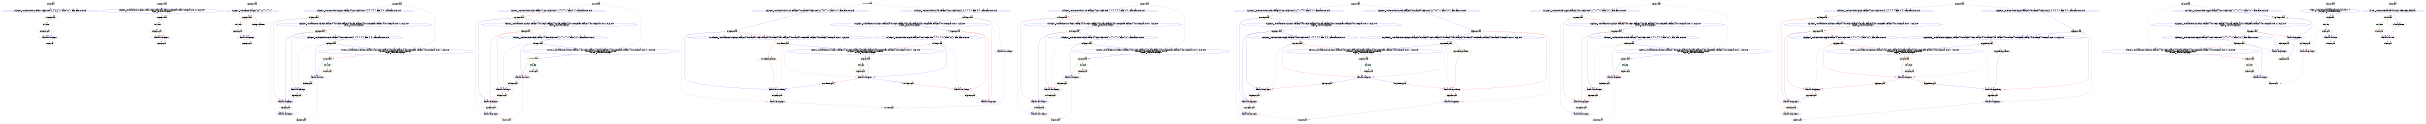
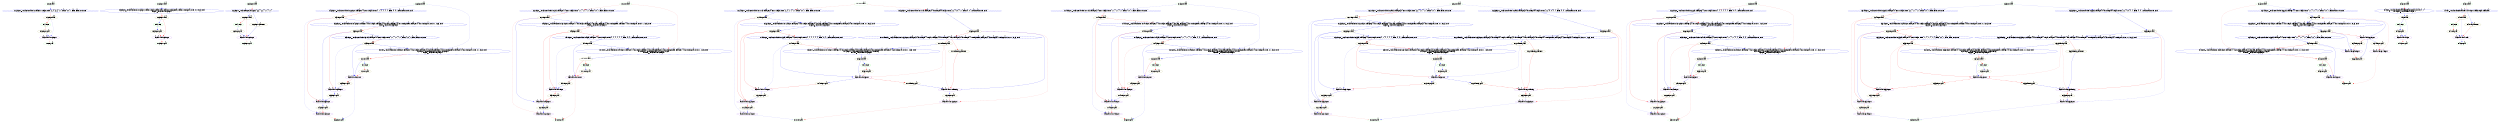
  digraph {
    node [color=olive]
    edge [arrowhead=diamond color=red]
    n1 [color=blue label="__13_input = torch._convolution(x, self.conv1.weight, None, [2, 2], [3, 3], [1, 1], False, [0, 0], 1, False, False, True, True)"]
    n2 [label="__13_input data"]
    n3 [color=green label="LOSS KCN"]
    n4 [color=blueviolet label="backward of __13_input"]
    n5 [label="__13_input grad"]
    n6 [color=green label="sources grad" style=dashed]
    n7 [color=green label="sources data" style=dashed]
    n8 [color=blue label="__25_input = torch.batch_norm(__13_input, self.bn1.weight, self.bn1.bias, self.bn1.running_mean, self.bn1.running_var, True, 0.1, 1e-05, True)\n__26_fv = torch.relu_(__25_input)"]
    n9 [label="__25_input data"]
    n10 [color=green label="LOSS KCN"]
    n11 [color=blueviolet label="backward of __25_input"]
    n12 [label="__25_input grad"]
    n13 [color=green label="__13_input grad" style=dashed]
    n14 [color=green label="__13_input data" style=dashed]
    n15 [color=blue label="__28_input = torch.max_pool2d(__26_fv, [3, 3], [2, 2], [1, 1], [1, 1])"]
    n16 [label="__28_input data"]
    n17 [label="__28_input phantoms"]
    n18 [color=green label="LOSS KCN"]
    n19 [color=blueviolet label="backward of __28_input"]
    n20 [label="__28_input grad"]
    n21 [color=green label="__25_input grad" style=dashed]
    n22 [color=green label="__25_input data" style=dashed]
    n23 [color=blue label="__43_input = torch._convolution(__28_input, self.layer1[0].conv1.weight, None, [1, 1], [1, 1], [1, 1], False, [0, 0], 1, False, False, True, True)"]
    n24 [label="__43_input data"]
    n25 [color=blue label="__55_input = torch.batch_norm(__43_input, self.layer1[0].bn1.weight, self.layer1[0].bn1.bias, self.layer1[0].bn1.running_mean, self.layer1[0].bn1.running_var, True, 0.1, 1e-05, True)\n__57_fv = torch.relu_(__55_input)"]
    n26 [color=blueviolet label="backward of __55_input"]
    n27 [color=blueviolet label="backward of __43_input"]
    n28 [label="__55_input data"]
    n29 [color=blue label="__59_input = torch._convolution(__57_fv, self.layer1[0].conv2.weight, None, [1, 1], [1, 1], [1, 1], False, [0, 0], 1, False, False, True, True)"]
    n30 [color=blueviolet label="backward of __59_input"]
    n31 [label="__59_input data"]
    n32 [color=blue label="__72_out = torch.batch_norm(__59_input, self.layer1[0].bn2.weight, self.layer1[0].bn2.bias, self.layer1[0].bn2.running_mean, self.layer1[0].bn2.running_var, True, 0.1, 1e-05, True)\n__64_input = torch.Tensor.add_(__72_out, __28_input)\n__73_fv = torch.relu_(__64_input)"]
    n33 [color=blueviolet label="backward of __72_out"]
    n34 [label="__72_out data"]
    n35 [color=green label="LOSS KCN"]
    n36 [label="__72_out grad"]
    n37 [label="__59_input grad"]
    n38 [color=green label="__28_input grad" style=dashed]
    n39 [label="__55_input grad"]
    n40 [label="__43_input grad"]
    n41 [color=green label="__28_input data" style=dashed]
    n42 [color=blue label="__81_input = torch._convolution(__73_fv, self.layer1[1].conv1.weight, None, [1, 1], [1, 1], [1, 1], False, [0, 0], 1, False, False, True, True)"]
    n43 [label="__81_input data"]
    n44 [color=blue label="__93_input = torch.batch_norm(__81_input, self.layer1[1].bn1.weight, self.layer1[1].bn1.bias, self.layer1[1].bn1.running_mean, self.layer1[1].bn1.running_var, True, 0.1, 1e-05, True)\n__95_fv = torch.relu_(__93_input)"]
    n45 [color=blueviolet label="backward of __93_input"]
    n46 [color=blueviolet label="backward of __81_input"]
    n47 [label="__93_input data"]
    n48 [color=blue label="__97_input = torch._convolution(__95_fv, self.layer1[1].conv2.weight, None, [1, 1], [1, 1], [1, 1], False, [0, 0], 1, False, False, True, True)"]
    n49 [color=blueviolet label="backward of __97_input"]
    n50 [label="__97_input data"]
    n51 [color=blue label="__110_out = torch.batch_norm(__97_input, self.layer1[1].bn2.weight, self.layer1[1].bn2.bias, self.layer1[1].bn2.running_mean, self.layer1[1].bn2.running_var, True, 0.1, 1e-05, True)\n__102_input = torch.Tensor.add_(__110_out, __73_fv)\n__111_fv = torch.relu_(__102_input)"]
    n52 [color=blueviolet label="backward of __110_out"]
    n53 [label="__110_out data"]
    n54 [color=green label="LOSS KCN"]
    n55 [label="__110_out grad"]
    n56 [label="__97_input grad"]
    n57 [color=green label="__72_out grad" style=dashed]
    n58 [label="__93_input grad"]
    n59 [label="__81_input grad"]
    n60 [color=green label="__72_out data" style=dashed]
    n61 [color=blue label="__124_input = torch._convolution(__111_fv, self.layer2[0].conv1.weight, None, [2, 2], [1, 1], [1, 1], False, [0, 0], 1, False, False, True, True)"]
    n62 [label="__124_input data"]
    n63 [color=blue label="__136_input = torch.batch_norm(__124_input, self.layer2[0].bn1.weight, self.layer2[0].bn1.bias, self.layer2[0].bn1.running_mean, self.layer2[0].bn1.running_var, True, 0.1, 1e-05, True)\n__138_fv = torch.relu_(__136_input)"]
    n64 [color=blueviolet label="backward of __136_input"]
    n65 [color=blueviolet label="backward of __124_input"]
    n66 [label="__136_input data"]
    n67 [color=blue label="__140_input = torch._convolution(__138_fv, self.layer2[0].conv2.weight, None, [1, 1], [1, 1], [1, 1], False, [0, 0], 1, False, False, True, True)"]
    n68 [color=blueviolet label="backward of __140_input"]
    n69 [label="__140_input data"]
    n70 [color=blue label="__153_out = torch.batch_norm(__140_input, self.layer2[0].bn2.weight, self.layer2[0].bn2.bias, self.layer2[0].bn2.running_mean, self.layer2[0].bn2.running_var, True, 0.1, 1e-05, True)\n__145_input = torch.Tensor.add_(__153_out, __170_identity)\n__171_fv = torch.relu_(__145_input)"]
    n71 [color=blueviolet label="backward of __153_out"]
    n72 [color=blue label="__158_input = torch._convolution(__111_fv, self.layer2[0].downsample[0].weight, None, [2, 2], [0, 0], [1, 1], False, [0, 0], 1, False, False, True, True)"]
    n73 [label="__158_input data"]
    n74 [color=blue label="__170_identity = torch.batch_norm(__158_input, self.layer2[0].downsample[1].weight, self.layer2[0].downsample[1].bias, self.layer2[0].downsample[1].running_mean, self.layer2[0].downsample[1].running_var, True, 0.1, 1e-05, True)"]
    n75 [color=blueviolet label="backward of __170_identity"]
    n76 [color=blueviolet label="backward of __158_input"]
    n77 [label="__170_identity data"]
    n78 [label="__170_identity phantoms"]
    n79 [label="__153_out data"]
    n80 [color=green label="LOSS KCN"]
    n81 [label="__153_out grad"]
    n82 [label="__140_input grad"]
    n83 [label="__170_identity grad"]
    n84 [label="__136_input grad"]
+   n85 [label="__124_input grad"]
    n86 [color=green label="__110_out grad" style=dashed]
    n87 [label="__158_input grad"]
    n88 [color=green label="__110_out data" style=dashed]
    n89 [color=blue label="__179_input = torch._convolution(__171_fv, self.layer2[1].conv1.weight, None, [1, 1], [1, 1], [1, 1], False, [0, 0], 1, False, False, True, True)"]
    n90 [label="__179_input data"]
    n91 [color=blue label="__191_input = torch.batch_norm(__179_input, self.layer2[1].bn1.weight, self.layer2[1].bn1.bias, self.layer2[1].bn1.running_mean, self.layer2[1].bn1.running_var, True, 0.1, 1e-05, True)\n__193_fv = torch.relu_(__191_input)"]
    n92 [color=blueviolet label="backward of __191_input"]
    n93 [color=blueviolet label="backward of __179_input"]
    n94 [label="__191_input data"]
    n95 [color=blue label="__195_input = torch._convolution(__193_fv, self.layer2[1].conv2.weight, None, [1, 1], [1, 1], [1, 1], False, [0, 0], 1, False, False, True, True)"]
    n96 [color=blueviolet label="backward of __195_input"]
    n97 [label="__195_input data"]
    n98 [color=blue label="__208_out = torch.batch_norm(__195_input, self.layer2[1].bn2.weight, self.layer2[1].bn2.bias, self.layer2[1].bn2.running_mean, self.layer2[1].bn2.running_var, True, 0.1, 1e-05, True)\n__200_input = torch.Tensor.add_(__208_out, __171_fv)\n__209_fv = torch.relu_(__200_input)"]
    n99 [color=blueviolet label="backward of __208_out"]
    n100 [label="__208_out data"]
    n101 [color=green label="LOSS KCN"]
    n102 [label="__208_out grad"]
    n103 [label="__195_input grad"]
    n104 [color=green label="__153_out grad" style=dashed]
    n105 [label="__191_input grad"]
    n106 [label="__179_input grad"]
    n107 [color=green label="__153_out data" style=dashed]
    n108 [color=blue label="__221_input = torch._convolution(__209_fv, self.layer3[0].conv1.weight, None, [2, 2], [1, 1], [1, 1], False, [0, 0], 1, False, False, True, True)"]
    n109 [label="__221_input data"]
    n110 [color=blue label="__233_input = torch.batch_norm(__221_input, self.layer3[0].bn1.weight, self.layer3[0].bn1.bias, self.layer3[0].bn1.running_mean, self.layer3[0].bn1.running_var, True, 0.1, 1e-05, True)\n__235_fv = torch.relu_(__233_input)"]
    n111 [color=blueviolet label="backward of __233_input"]
    n112 [color=blueviolet label="backward of __221_input"]
    n113 [label="__233_input data"]
    n114 [color=blue label="__237_input = torch._convolution(__235_fv, self.layer3[0].conv2.weight, None, [1, 1], [1, 1], [1, 1], False, [0, 0], 1, False, False, True, True)"]
    n115 [color=blueviolet label="backward of __237_input"]
    n116 [label="__237_input data"]
    n117 [color=blue label="__250_out = torch.batch_norm(__237_input, self.layer3[0].bn2.weight, self.layer3[0].bn2.bias, self.layer3[0].bn2.running_mean, self.layer3[0].bn2.running_var, True, 0.1, 1e-05, True)\n__242_input = torch.Tensor.add_(__250_out, __267_identity)\n__268_fv = torch.relu_(__242_input)"]
    n118 [color=blueviolet label="backward of __250_out"]
    n119 [color=blue label="__255_input = torch._convolution(__209_fv, self.layer3[0].downsample[0].weight, None, [2, 2], [0, 0], [1, 1], False, [0, 0], 1, False, False, True, True)"]
    n120 [label="__255_input data"]
    n121 [color=blue label="__267_identity = torch.batch_norm(__255_input, self.layer3[0].downsample[1].weight, self.layer3[0].downsample[1].bias, self.layer3[0].downsample[1].running_mean, self.layer3[0].downsample[1].running_var, True, 0.1, 1e-05, True)"]
    n122 [color=blueviolet label="backward of __267_identity"]
    n123 [color=blueviolet label="backward of __255_input"]
    n124 [label="__267_identity data"]
    n125 [label="__267_identity phantoms"]
    n126 [label="__250_out data"]
    n127 [color=green label="LOSS KCN"]
    n128 [label="__250_out grad"]
    n129 [label="__237_input grad"]
    n130 [label="__267_identity grad"]
    n131 [label="__233_input grad"]
    n132 [label="__221_input grad"]
    n133 [color=green label="__208_out grad" style=dashed]
    n134 [label="__255_input grad"]
    n135 [color=green label="__208_out data" style=dashed]
    n136 [color=blue label="__276_input = torch._convolution(__268_fv, self.layer3[1].conv1.weight, None, [1, 1], [1, 1], [1, 1], False, [0, 0], 1, False, False, True, True)"]
    n137 [label="__276_input data"]
    n138 [color=blue label="__288_input = torch.batch_norm(__276_input, self.layer3[1].bn1.weight, self.layer3[1].bn1.bias, self.layer3[1].bn1.running_mean, self.layer3[1].bn1.running_var, True, 0.1, 1e-05, True)\n__290_fv = torch.relu_(__288_input)"]
    n139 [color=blueviolet label="backward of __288_input"]
    n140 [color=blueviolet label="backward of __276_input"]
    n141 [label="__288_input data"]
    n142 [color=blue label="__292_input = torch._convolution(__290_fv, self.layer3[1].conv2.weight, None, [1, 1], [1, 1], [1, 1], False, [0, 0], 1, False, False, True, True)"]
    n143 [color=blueviolet label="backward of __292_input"]
    n144 [label="__292_input data"]
    n145 [color=blue label="__305_out = torch.batch_norm(__292_input, self.layer3[1].bn2.weight, self.layer3[1].bn2.bias, self.layer3[1].bn2.running_mean, self.layer3[1].bn2.running_var, True, 0.1, 1e-05, True)\n__297_input = torch.Tensor.add_(__305_out, __268_fv)\n__306_fv = torch.relu_(__297_input)"]
    n146 [color=blueviolet label="backward of __305_out"]
    n147 [label="__305_out data"]
    n148 [color=green label="LOSS KCN"]
    n149 [label="__305_out grad"]
    n150 [label="__292_input grad"]
    n151 [color=green label="__250_out grad" style=dashed]
    n152 [label="__288_input grad"]
    n153 [label="__276_input grad"]
    n154 [color=green label="__250_out data" style=dashed]
    n155 [color=blue label="__319_input = torch._convolution(__306_fv, self.layer4[0].conv1.weight, None, [2, 2], [1, 1], [1, 1], False, [0, 0], 1, False, False, True, True)"]
    n156 [label="__319_input data"]
    n157 [color=blue label="__331_input = torch.batch_norm(__319_input, self.layer4[0].bn1.weight, self.layer4[0].bn1.bias, self.layer4[0].bn1.running_mean, self.layer4[0].bn1.running_var, True, 0.1, 1e-05, True)\n__333_fv = torch.relu_(__331_input)"]
    n158 [color=blueviolet label="backward of __331_input"]
    n159 [color=blueviolet label="backward of __319_input"]
    n160 [label="__331_input data"]
    n161 [color=blue label="__335_input = torch._convolution(__333_fv, self.layer4[0].conv2.weight, None, [1, 1], [1, 1], [1, 1], False, [0, 0], 1, False, False, True, True)"]
    n162 [color=blueviolet label="backward of __335_input"]
    n163 [label="__335_input data"]
    n164 [color=blue label="__348_out = torch.batch_norm(__335_input, self.layer4[0].bn2.weight, self.layer4[0].bn2.bias, self.layer4[0].bn2.running_mean, self.layer4[0].bn2.running_var, True, 0.1, 1e-05, True)\n__340_input = torch.Tensor.add_(__348_out, __365_identity)\n__366_fv = torch.relu_(__340_input)"]
    n165 [color=blueviolet label="backward of __348_out"]
    n166 [color=blue label="__353_input = torch._convolution(__306_fv, self.layer4[0].downsample[0].weight, None, [2, 2], [0, 0], [1, 1], False, [0, 0], 1, False, False, True, True)"]
    n167 [label="__353_input data"]
    n168 [color=blue label="__365_identity = torch.batch_norm(__353_input, self.layer4[0].downsample[1].weight, self.layer4[0].downsample[1].bias, self.layer4[0].downsample[1].running_mean, self.layer4[0].downsample[1].running_var, True, 0.1, 1e-05, True)"]
    n169 [color=blueviolet label="backward of __365_identity"]
    n170 [color=blueviolet label="backward of __353_input"]
    n171 [label="__365_identity data"]
    n172 [label="__365_identity phantoms"]
    n173 [label="__348_out data"]
    n174 [color=green label="LOSS KCN"]
    n175 [label="__348_out grad"]
    n176 [label="__335_input grad"]
    n177 [label="__365_identity grad"]
    n178 [label="__331_input grad"]
    n179 [label="__319_input grad"]
    n180 [color=green label="__305_out grad" style=dashed]
    n181 [label="__353_input grad"]
    n182 [color=green label="__305_out data" style=dashed]
    n183 [color=blue label="__374_input = torch._convolution(__366_fv, self.layer4[1].conv1.weight, None, [1, 1], [1, 1], [1, 1], False, [0, 0], 1, False, False, True, True)"]
    n184 [label="__374_input data"]
    n185 [color=blue label="__386_input = torch.batch_norm(__374_input, self.layer4[1].bn1.weight, self.layer4[1].bn1.bias, self.layer4[1].bn1.running_mean, self.layer4[1].bn1.running_var, True, 0.1, 1e-05, True)\n__388_fv = torch.relu_(__386_input)"]
    n186 [color=blueviolet label="backward of __386_input"]
    n187 [label="__386_input data"]
    n188 [color=blue label="__390_input = torch._convolution(__388_fv, self.layer4[1].conv2.weight, None, [1, 1], [1, 1], [1, 1], False, [0, 0], 1, False, False, True, True)"]
    n189 [color=blueviolet label="backward of __390_input"]
    n190 [label="__390_input data"]
    n191 [color=blue label="__403_out = torch.batch_norm(__390_input, self.layer4[1].bn2.weight, self.layer4[1].bn2.bias, self.layer4[1].bn2.running_mean, self.layer4[1].bn2.running_var, True, 0.1, 1e-05, True)\n__395_input = torch.Tensor.add_(__403_out, __366_fv)\n__404_fv = torch.relu_(__395_input)"]
    n192 [color=blueviolet label="backward of __403_out"]
    n193 [label="__403_out data"]
    n194 [color=green label="LOSS KCN"]
    n195 [label="__403_out grad"]
    n196 [color=green label="__348_out grad" style=dashed]
    n197 [label="__390_input grad"]
    n198 [label="__386_input grad"]
    n199 [label="__374_input grad"]
    n200 [color=blueviolet label="backward of __374_input"]
    n201 [color=green label="__348_out data" style=dashed]
    n202 [color=blue label="__405_x = torch.nn.functional.adaptive_avg_pool2d(__404_fv, [1, 1])\n__407_input = torch.flatten(__405_x, 1)"]
    n203 [label="__405_x data"]
    n204 [color=green label="LOSS KCN"]
    n205 [color=blueviolet label="backward of __405_x"]
    n206 [label="__405_x grad"]
    n207 [color=green label="__403_out grad" style=dashed]
    n208 [color=green label="__403_out data" style=dashed]
    n209 [color=blue label="__410_fv = torch.nn.functional.linear(__407_input, self.fc.weight, self.fc.bias)"]
    n210 [label="__410_fv data"]
    n211 [label="__410_fv phantoms"]
    n212 [color=green label="LOSS KCN"]
    n213 [color=blueviolet label="backward of __410_fv"]
    n214 [label="__410_fv grad"]
    n215 [color=green label="__405_x grad" style=dashed]
    n216 [color=green label="__405_x data" style=dashed]
    n1 -> n2 [arrowhead=odot]
    n2 -> n3 [arrowhead=box]
    n2 -> n4 [color=blue style=dashed]
    n3 -> n5 [arrowhead=odot]
    n4 -> n6 [arrowhead=odot style=dashed]
    n5 -> n4 [arrowhead=box color=blue]
    n7 -> n1 [color=blue style=dashed]
    n8 -> n9 [arrowhead=box]
    n9 -> n10 [color=blue]
    n9 -> n11 [arrowhead=box]
    n10 -> n12 [arrowhead=box color=blue]
    n11 -> n13 [arrowhead=box style=dashed]
    n12 -> n11 [arrowhead=box]
    n14 -> n8 [arrowhead=box color=blue style=dashed]
    n15 -> n16 [color=blue]
    n15 -> n17 [arrowhead=odot color=blue]
    n16 -> n18
    n16 -> n19 [arrowhead=box style=dashed]
    n17 -> n19 [color=blue]
    n18 -> n20 [arrowhead=odot color=blue]
    n19 -> n21 [arrowhead=odot style=dashed]
    n20 -> n19 [color=blue]
    n22 -> n15 [arrowhead=box style=dashed]
    n23 -> n24 [arrowhead=odot]
    n24 -> n25 [arrowhead=odot color=blue]
    n24 -> n26
    n24 -> n27 [arrowhead=box color=blue style=dashed]
    n25 -> n28
    n26 -> n40 [color=blue]
    n27 -> n38 [arrowhead=box style=dashed]
    n28 -> n26 [color=blue]
    n28 -> n29 [arrowhead=odot color=blue]
    n28 -> n30 [arrowhead=odot]
    n29 -> n31 [arrowhead=box]
    n30 -> n39 [arrowhead=box color=blue]
    n31 -> n30 [color=blue style=dashed]
    n31 -> n32 [color=blue]
    n31 -> n33 [arrowhead=box color=blue]
    n32 -> n34 [arrowhead=box]
    n33 -> n37 [arrowhead=box]
    n33 -> n38 [arrowhead=box color=blue style=dashed]
    n34 -> n33 [color=blue]
    n34 -> n35 [color=blue]
    n35 -> n36
    n36 -> n33
    n37 -> n30 [arrowhead=odot color=blue]
    n39 -> n26 [arrowhead=box color=blue]
    n40 -> n27 [arrowhead=box]
    n41 -> n23 [color=blue style=dashed]
    n41 -> n32 [arrowhead=odot color=blue style=dashed]
    n42 -> n43 [arrowhead=odot]
    n43 -> n44 [arrowhead=odot color=blue]
    n43 -> n45 [color=blue]
    n43 -> n46 [arrowhead=odot style=dashed]
    n44 -> n47 [arrowhead=odot]
    n45 -> n59 [color=blue]
    n46 -> n57 [style=dashed]
    n47 -> n45 [arrowhead=odot]
    n47 -> n48
    n47 -> n49
    n48 -> n50 [arrowhead=odot color=blue]
    n49 -> n58
    n50 -> n49 [arrowhead=box color=blue style=dashed]
    n50 -> n51 [color=blue]
    n50 -> n52 [color=blue]
    n51 -> n53 [arrowhead=odot color=blue]
    n52 -> n56 [arrowhead=odot]
    n52 -> n57 [style=dashed]
    n53 -> n52
    n53 -> n54 [arrowhead=box]
    n54 -> n55 [color=blue]
    n55 -> n52 [arrowhead=box]
    n56 -> n49 [color=blue]
    n58 -> n45
    n59 -> n46 [arrowhead=box color=blue]
    n60 -> n42 [arrowhead=box style=dashed]
    n60 -> n51 [style=dashed]
    n61 -> n62 [arrowhead=box color=blue]
    n62 -> n63 [arrowhead=box color=blue]
    n62 -> n64 [arrowhead=odot]
    n62 -> n65 [arrowhead=odot color=blue style=dashed]
    n63 -> n66 [arrowhead=box color=blue]
+   n64 -> n85
    n65 -> n86 [arrowhead=odot color=blue style=dashed]
    n66 -> n64
    n66 -> n67 [arrowhead=box]
    n66 -> n68
    n67 -> n69 [arrowhead=odot]
    n68 -> n84 [arrowhead=odot color=blue]
    n69 -> n68 [color=blue style=dashed]
    n69 -> n70 [arrowhead=odot]
    n69 -> n71 [arrowhead=box color=blue]
    n70 -> n79 [color=blue]
    n71 -> n82 [color=blue]
    n71 -> n83 [arrowhead=box]
    n72 -> n73 [arrowhead=odot color=blue]
    n73 -> n74
    n73 -> n75 [arrowhead=odot color=blue]
    n73 -> n76 [style=dashed]
    n74 -> n77 [arrowhead=odot]
    n74 -> n78
    n75 -> n87 [color=blue]
    n76 -> n86 [style=dashed]
    n77 -> n70 [arrowhead=box color=blue]
    n77 -> n71 [arrowhead=odot style=dashed]
    n77 -> n75 [arrowhead=odot style=dashed]
    n78 -> n75
    n79 -> n71 [arrowhead=odot color=blue]
    n79 -> n80 [arrowhead=box color=blue]
    n80 -> n81
    n81 -> n71 [arrowhead=odot]
    n82 -> n68 [arrowhead=odot]
    n83 -> n75 [color=blue]
    n84 -> n64 [color=blue]
+   n85 -> n65 [color=blue]
    n87 -> n76 [arrowhead=odot]
    n88 -> n61 [arrowhead=box style=dashed]
    n88 -> n72 [arrowhead=box style=dashed]
    n89 -> n90
    n90 -> n91 [arrowhead=odot]
    n90 -> n92
    n90 -> n93 [arrowhead=box color=blue style=dashed]
    n91 -> n94 [arrowhead=box color=blue]
    n92 -> n106 [color=blue]
    n93 -> n104 [arrowhead=box style=dashed]
    n94 -> n92 [arrowhead=box color=blue]
    n94 -> n95 [arrowhead=odot color=blue]
    n94 -> n96
    n95 -> n97
    n96 -> n105 [arrowhead=odot color=blue]
    n97 -> n96 [arrowhead=box style=dashed]
    n97 -> n98 [arrowhead=odot color=blue]
    n97 -> n99 [arrowhead=box color=blue]
    n98 -> n100 [arrowhead=box color=blue]
    n99 -> n103 [arrowhead=odot]
    n99 -> n104 [color=blue style=dashed]
    n100 -> n99 [arrowhead=odot]
    n100 -> n101
    n101 -> n102 [arrowhead=box]
    n102 -> n99 [arrowhead=odot color=blue]
    n103 -> n96
    n105 -> n92 [arrowhead=box color=blue]
    n106 -> n93 [arrowhead=box]
    n107 -> n89 [arrowhead=odot color=blue style=dashed]
    n107 -> n98 [color=blue style=dashed]
    n108 -> n109
    n109 -> n110 [arrowhead=box color=blue]
    n109 -> n111 [arrowhead=odot color=blue]
    n109 -> n112 [color=blue style=dashed]
    n110 -> n113 [arrowhead=odot color=blue]
    n111 -> n132 [color=blue]
    n112 -> n133 [arrowhead=odot style=dashed]
    n113 -> n111 [arrowhead=odot color=blue]
    n113 -> n114 [color=blue]
    n113 -> n115 [color=blue]
    n114 -> n116
    n115 -> n131 [arrowhead=odot color=blue]
    n116 -> n115 [color=blue style=dashed]
    n116 -> n117 [arrowhead=box]
    n116 -> n118 [arrowhead=odot]
    n117 -> n126 [arrowhead=odot]
    n118 -> n129 [arrowhead=box color=blue]
    n118 -> n130 [arrowhead=box color=blue]
    n119 -> n120 [color=blue]
    n120 -> n121 [arrowhead=odot color=blue]
    n120 -> n122 [arrowhead=odot]
    n120 -> n123 [style=dashed]
    n121 -> n124 [color=blue]
    n121 -> n125 [arrowhead=odot]
    n122 -> n134 [arrowhead=box]
    n123 -> n133 [color=blue style=dashed]
    n124 -> n117 [color=blue]
    n124 -> n118 [color=blue style=dashed]
    n124 -> n122 [arrowhead=box style=dashed]
    n125 -> n122
    n126 -> n118 [color=blue]
    n126 -> n127 [color=blue]
    n127 -> n128 [arrowhead=box color=blue]
    n128 -> n118 [arrowhead=box]
    n129 -> n115
    n130 -> n122
    n131 -> n111 [arrowhead=box]
    n132 -> n112 [arrowhead=box]
    n134 -> n123 [arrowhead=odot color=blue]
    n135 -> n108 [arrowhead=box color=blue style=dashed]
    n135 -> n119 [color=blue style=dashed]
    n136 -> n137 [arrowhead=odot color=blue]
    n137 -> n138 [arrowhead=box]
    n137 -> n139
    n137 -> n140 [color=blue style=dashed]
    n138 -> n141 [arrowhead=box color=blue]
    n139 -> n153 [arrowhead=odot]
    n140 -> n151 [arrowhead=odot style=dashed]
    n141 -> n139 [arrowhead=odot]
    n141 -> n142 [arrowhead=odot color=blue]
    n141 -> n143 [color=blue]
    n142 -> n144 [color=blue]
    n143 -> n152 [arrowhead=odot]
    n144 -> n143 [style=dashed]
    n144 -> n145 [color=blue]
    n144 -> n146 [arrowhead=box]
    n145 -> n147 [arrowhead=odot color=blue]
    n146 -> n150 [arrowhead=odot color=blue]
    n146 -> n151 [arrowhead=box style=dashed]
    n147 -> n146 [arrowhead=odot color=blue]
    n147 -> n148 [arrowhead=odot color=blue]
    n148 -> n149 [arrowhead=odot color=blue]
    n149 -> n146 [arrowhead=box]
    n150 -> n143 [arrowhead=odot color=blue]
    n152 -> n139
    n153 -> n140 [arrowhead=box]
    n154 -> n136 [arrowhead=odot style=dashed]
    n154 -> n145 [arrowhead=box style=dashed]
    n155 -> n156 [arrowhead=odot]
    n156 -> n157 [arrowhead=odot color=blue]
    n156 -> n158 [arrowhead=box]
    n156 -> n159 [arrowhead=odot style=dashed]
    n157 -> n160 [arrowhead=box]
    n158 -> n179 [arrowhead=odot]
    n159 -> n180 [arrowhead=odot color=blue style=dashed]
    n160 -> n158 [arrowhead=odot color=blue]
    n160 -> n161
    n160 -> n162 [arrowhead=box]
    n161 -> n163 [arrowhead=odot]
    n162 -> n178
    n163 -> n162 [arrowhead=odot style=dashed]
    n163 -> n164 [arrowhead=odot]
    n163 -> n165
    n164 -> n173
    n165 -> n176 [arrowhead=box]
    n165 -> n177 [arrowhead=box]
    n166 -> n167 [arrowhead=box color=blue]
    n167 -> n168 [color=blue]
    n167 -> n169
    n167 -> n170 [arrowhead=odot color=blue style=dashed]
    n168 -> n171 [arrowhead=odot color=blue]
    n168 -> n172 [arrowhead=odot]
    n169 -> n181
    n170 -> n180 [arrowhead=odot color=blue style=dashed]
    n171 -> n164 [arrowhead=odot color=blue]
    n171 -> n165 [arrowhead=box style=dashed]
    n171 -> n169 [arrowhead=odot style=dashed]
    n172 -> n169 [arrowhead=box color=blue]
    n173 -> n165 [arrowhead=box color=blue]
    n173 -> n174 [arrowhead=box]
    n174 -> n175 [color=blue]
    n175 -> n165 [arrowhead=odot]
    n176 -> n162
    n177 -> n169 [arrowhead=odot color=blue]
    n178 -> n158 [arrowhead=odot color=blue]
    n179 -> n159 [arrowhead=odot]
    n181 -> n170 [arrowhead=box color=blue]
    n182 -> n155 [color=blue style=dashed]
    n182 -> n166 [arrowhead=box color=blue style=dashed]
    n183 -> n184 [color=blue]
    n184 -> n185 [arrowhead=box color=blue]
    n184 -> n186 [arrowhead=odot color=blue]
    n185 -> n187 [color=blue]
    n186 -> n197 [arrowhead=odot]
    n186 -> n199 [arrowhead=odot color=blue]
    n187 -> n186 [arrowhead=odot]
    n187 -> n188
    n187 -> n189 [arrowhead=box color=blue]
    n188 -> n190 [color=blue]
    n189 -> n198 [arrowhead=box]
    n190 -> n189 [color=blue style=dashed]
    n190 -> n191 [arrowhead=box]
    n190 -> n192 [color=blue]
    n191 -> n193
    n192 -> n196 [arrowhead=box style=dashed]
    n193 -> n192 [arrowhead=odot]
    n193 -> n194 [arrowhead=odot]
    n194 -> n195 [arrowhead=odot color=blue]
    n195 -> n192 [color=blue]
    n197 -> n189 [arrowhead=odot]
    n198 -> n186 [arrowhead=odot color=blue]
    n199 -> n200 [arrowhead=box]
    n200 -> n184 [arrowhead=box style=dashed]
    n200 -> n196 [arrowhead=box style=dashed]
    n201 -> n183 [arrowhead=box color=blue style=dashed]
    n201 -> n191 [arrowhead=odot style=dashed]
    n202 -> n203 [color=blue]
    n203 -> n204 [arrowhead=odot color=blue]
    n203 -> n205 [color=blue style=dashed]
    n204 -> n206 [arrowhead=box color=blue]
    n205 -> n207 [style=dashed]
    n206 -> n205 [arrowhead=box color=blue]
    n208 -> n202 [arrowhead=box style=dashed]
    n209 -> n210
    n209 -> n211 [arrowhead=box color=blue]
    n210 -> n212 [arrowhead=odot]
    n210 -> n213 [color=blue style=dashed]
    n211 -> n213
    n212 -> n214
    n213 -> n215 [color=blue style=dashed]
    n214 -> n213 [color=blue]
    n216 -> n209 [arrowhead=odot style=dashed]
  }
